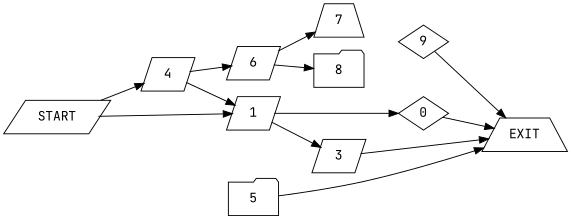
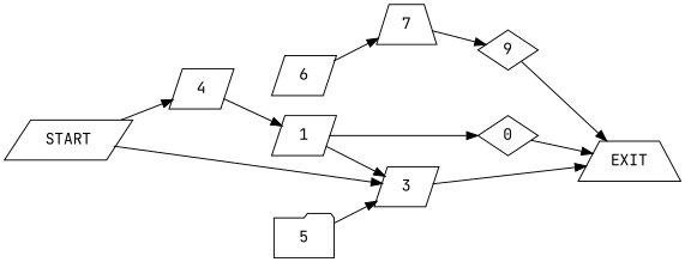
  digraph {
    fontname="JetBrains Mono"
    rankdir=LR
    node [fontname="JetBrains Mono" shape=parallelogram]
    edge [fontname="JetBrains Mono"]
    n1 [label=START]
    1
    4
    n4 [label=0 shape=diamond]
    3
    6
    n7 [label=EXIT shape=trapezium]
    5 [shape=folder]
    7 [shape=trapezium]
-   8 [shape=folder]
    9 [shape=diamond]
-   n1 -> 1
+   n1 -> 3
    n1 -> 4
    1 -> n4
    1 -> 3
    4 -> 1
-   4 -> 6
    n4 -> n7
    3 -> n7
    6 -> 7
-   6 -> 8
-   5 -> n7
+   5 -> 3
+   7 -> 9
    9 -> n7
  }
